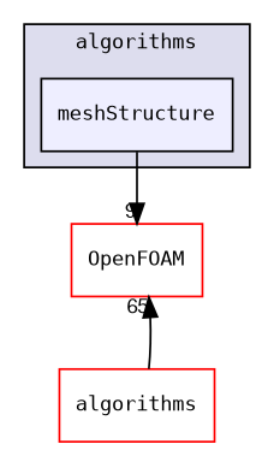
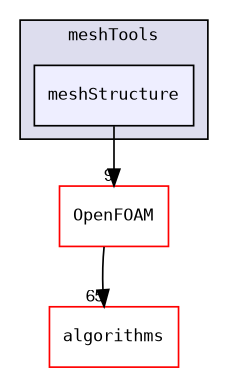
  digraph {
    compound=true
    fontname="DejaVu Sans Mono"
    node [fontname="DejaVu Sans Mono" fontsize=10 shape=box color=red]
    edge [fontname="DejaVu Sans Mono" labeldistance=1.5 labelfontname=FreeSans labelfontsize=10]
    n1 [fillcolor="#eeeeff" label=meshStructure pencolor=black style=filled color=""]
    n2 [label=OpenFOAM]
    n3 [label=algorithms]
    subgraph cluster_1 {
      bgcolor="#ddddee"
      fontsize=10
-     label=algorithms
+     label=meshTools
      pencolor=black
      n1
    }
    n1 -> n2 [headlabel=9]
-   n3 -> n2 [headlabel=65]
+   n2 -> n3 [headlabel=65]
  }
